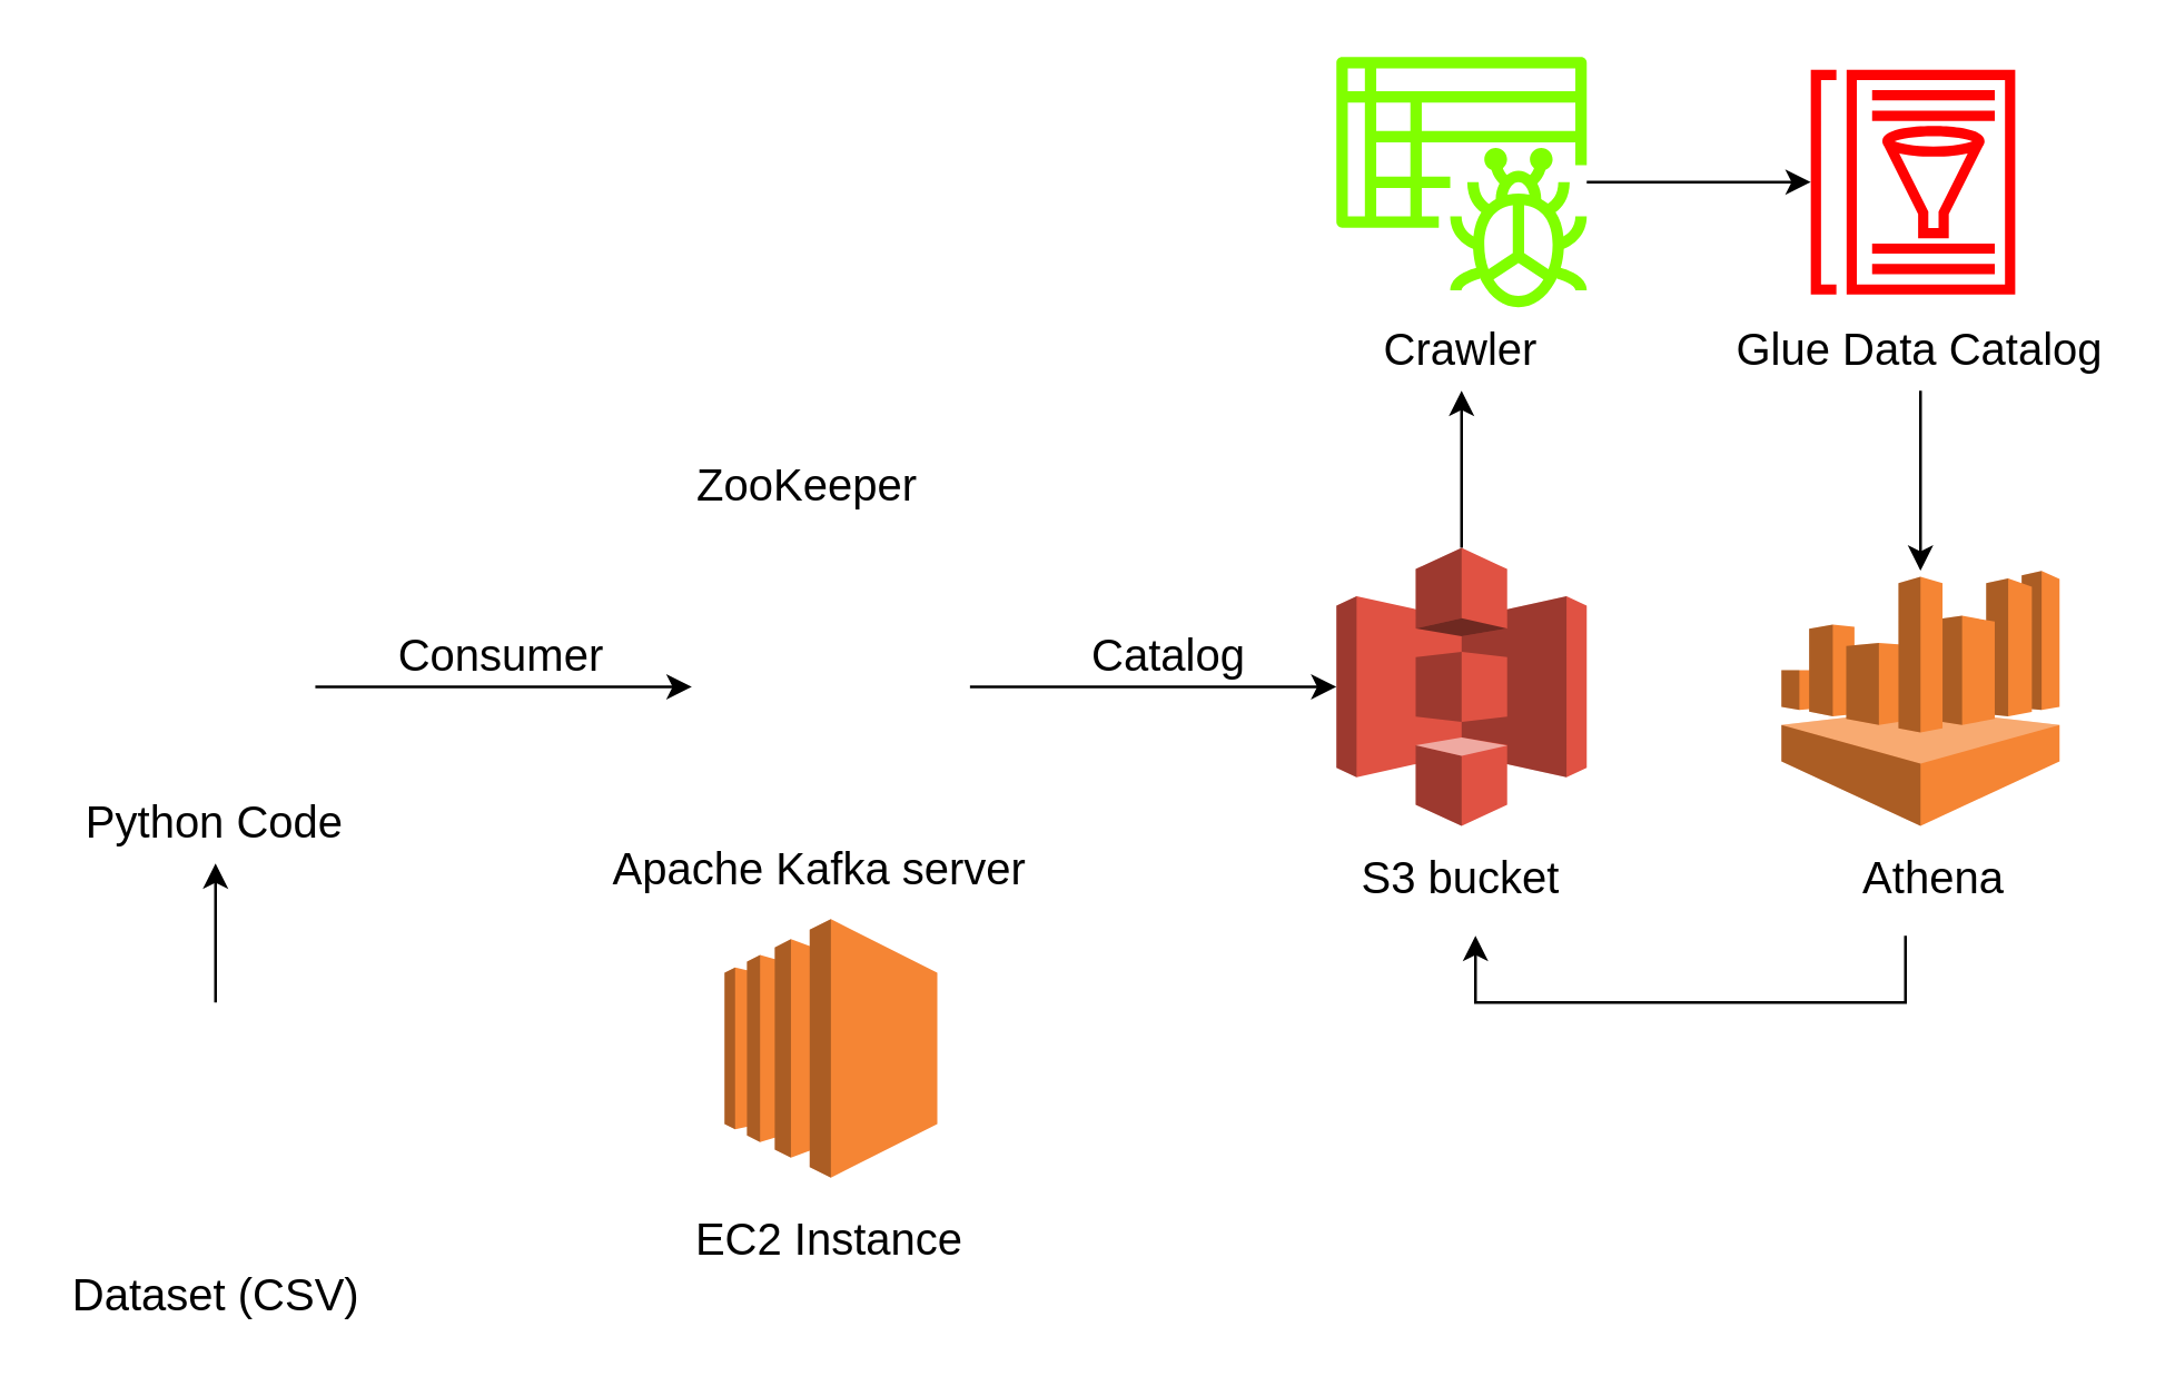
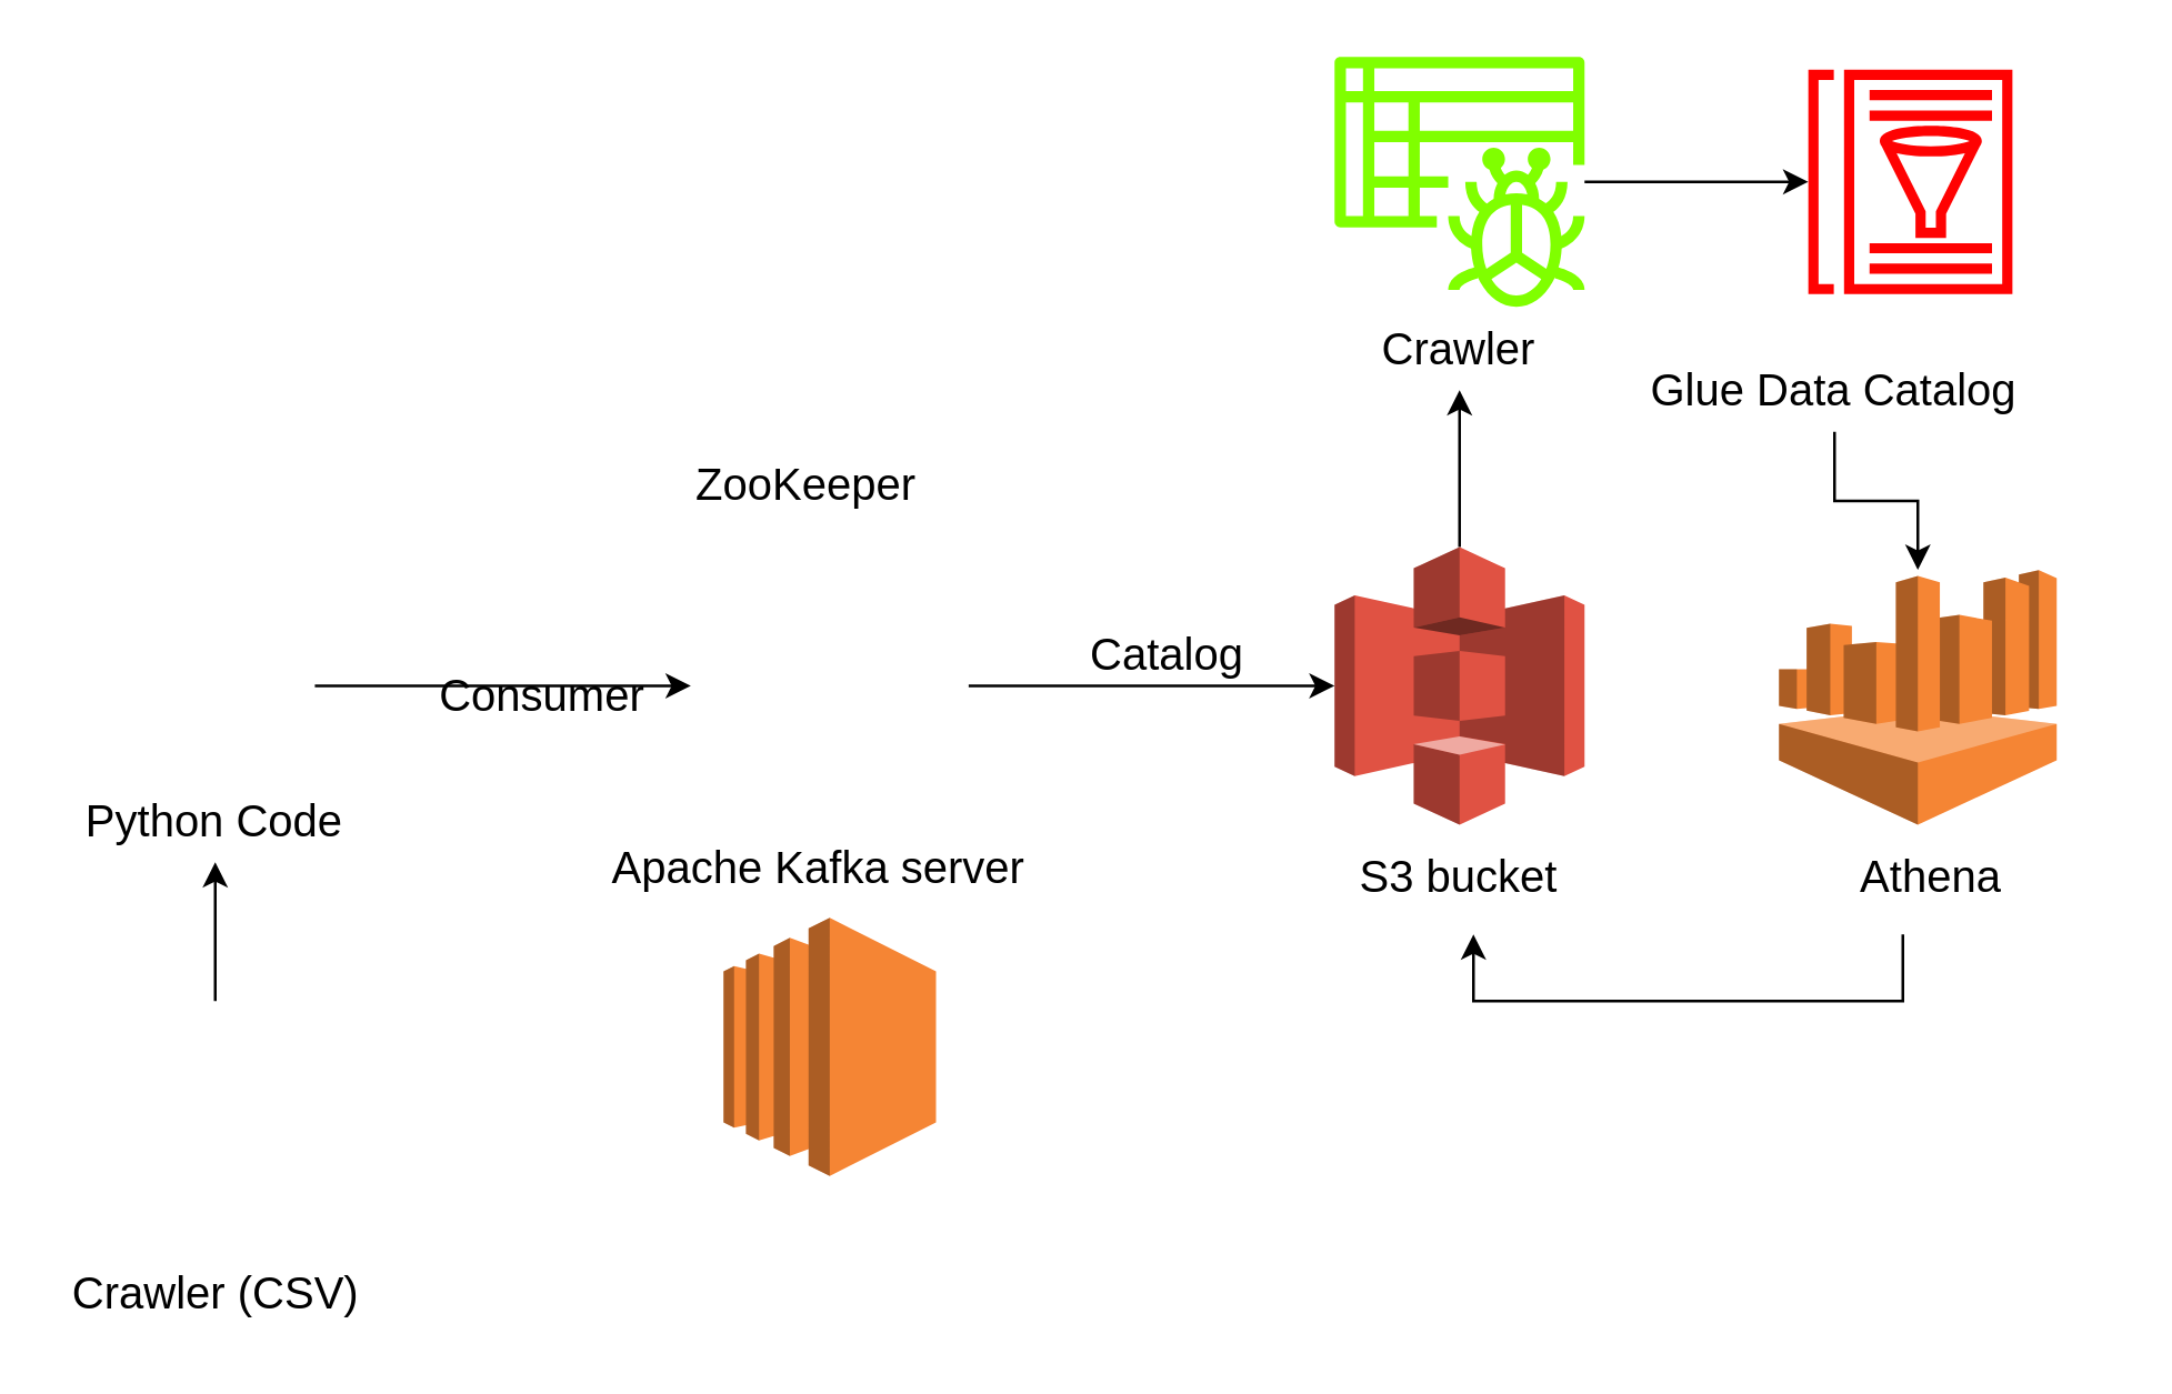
  <mxCell id="0" />
  <mxCell id="1" parent="0" />
  <mxCell id="2" value="" style="edgeStyle=orthogonalEdgeStyle;rounded=0;orthogonalLoop=1;jettySize=auto;html=1;" parent="1" source="3" target="11" edge="1"><mxGeometry relative="1" as="geometry" /></mxCell>
  <mxCell id="3" value="" style="shape=image;imageAspect=0;aspect=fixed;verticalLabelPosition=bottom;verticalAlign=top;image=https://upload.wikimedia.org/wikipedia/commons/0/0a/Apache_kafka-icon.svg;" parent="1" vertex="1"><mxGeometry x="248.25" y="196.5" width="100" height="100" as="geometry" /></mxCell>
  <mxCell id="4" value="" style="edgeStyle=orthogonalEdgeStyle;rounded=0;orthogonalLoop=1;jettySize=auto;html=1;" parent="1" source="5" target="3" edge="1"><mxGeometry relative="1" as="geometry"><mxPoint x="191" y="246.5" as="targetPoint" /><Array as="points"><mxPoint x="220" y="247" /><mxPoint x="220" y="247" /></Array></mxGeometry></mxCell>
  <mxCell id="5" value="" style="shape=image;imageAspect=0;aspect=fixed;verticalLabelPosition=bottom;verticalAlign=top;image=https://s3.dualstack.us-east-2.amazonaws.com/pythondotorg-assets/media/files/python-logo-only.svg;" parent="1" vertex="1"><mxGeometry x="38.87" y="201.5" width="74" height="90" as="geometry" /></mxCell>
  <mxCell id="6" value="" style="shape=image;imageAspect=0;aspect=fixed;verticalLabelPosition=bottom;verticalAlign=top;image=https://svn.apache.org/repos/asf/comdev/project-logos/originals/zookeeper.svg;" parent="1" vertex="1"><mxGeometry x="234.42" y="90.51" width="127.65" height="68.98" as="geometry" /></mxCell>
  <mxCell id="7" value="" style="edgeStyle=orthogonalEdgeStyle;rounded=0;orthogonalLoop=1;jettySize=auto;html=1;" parent="1" source="8" target="28" edge="1"><mxGeometry relative="1" as="geometry" /></mxCell>
  <mxCell id="8" value="" style="shape=image;imageAspect=0;aspect=fixed;verticalLabelPosition=bottom;verticalAlign=top;image=https://uxwing.com/wp-content/themes/uxwing/download/web-app-development/data-icon.png;" parent="1" vertex="1"><mxGeometry x="41.12" y="360" width="71.75" height="86" as="geometry" /></mxCell>
  <mxCell id="9" value="" style="outlineConnect=0;dashed=0;verticalLabelPosition=bottom;verticalAlign=top;align=center;html=1;shape=mxgraph.aws3.ec2;fillColor=#F58534;gradientColor=none;" parent="1" vertex="1"><mxGeometry x="260" y="330" width="76.5" height="93" as="geometry" /></mxCell>
  <mxCell id="10" value="" style="edgeStyle=orthogonalEdgeStyle;rounded=0;orthogonalLoop=1;jettySize=auto;html=1;" parent="1" source="11" target="22" edge="1"><mxGeometry relative="1" as="geometry" /></mxCell>
  <mxCell id="11" value="" style="outlineConnect=0;dashed=0;verticalLabelPosition=bottom;verticalAlign=top;align=center;html=1;shape=mxgraph.aws3.s3;fillColor=#E05243;gradientColor=none;" parent="1" vertex="1"><mxGeometry x="480" y="196.5" width="90" height="100" as="geometry" /></mxCell>
  <mxCell id="12" value="" style="edgeStyle=orthogonalEdgeStyle;rounded=0;orthogonalLoop=1;jettySize=auto;html=1;" parent="1" source="13" target="15" edge="1"><mxGeometry relative="1" as="geometry" /></mxCell>
  <mxCell id="13" value="" style="sketch=0;outlineConnect=0;fillColor=#80FF00;strokeColor=none;dashed=0;verticalLabelPosition=bottom;verticalAlign=top;align=center;html=1;fontSize=12;fontStyle=0;aspect=fixed;pointerEvents=1;shape=mxgraph.aws4.glue_crawlers;" parent="1" vertex="1"><mxGeometry x="480" y="20" width="90" height="90" as="geometry" /></mxCell>
  <mxCell id="14" value="" style="outlineConnect=0;dashed=0;verticalLabelPosition=bottom;verticalAlign=top;align=center;html=1;shape=mxgraph.aws3.athena;fillColor=#F58534;gradientColor=none;" parent="1" vertex="1"><mxGeometry x="640" y="204.75" width="100" height="91.75" as="geometry" /></mxCell>
  <mxCell id="15" value="" style="sketch=0;outlineConnect=0;fontColor=#232F3E;gradientColor=none;fillColor=#FF0202;strokeColor=none;dashed=0;verticalLabelPosition=bottom;verticalAlign=top;align=center;html=1;fontSize=12;fontStyle=0;aspect=fixed;pointerEvents=1;shape=mxgraph.aws4.glue_data_catalog;" parent="1" vertex="1"><mxGeometry x="650" y="24.59" width="74.62" height="80.83" as="geometry" /></mxCell>
- <mxCell id="16" value="&lt;font style=&quot;font-size: 16px;&quot; face=&quot;Helvetica&quot;&gt;Dataset (CSV)&lt;/font&gt;" style="text;strokeColor=none;align=center;fillColor=none;html=1;verticalAlign=middle;whiteSpace=wrap;rounded=0;" parent="1" vertex="1"><mxGeometry x="20.5" y="450" width="113" height="30" as="geometry" /></mxCell>
+ <mxCell id="16" value="&lt;font style=&quot;font-size: 16px;&quot; face=&quot;Helvetica&quot;&gt;Crawler (CSV)&lt;/font&gt;" style="text;strokeColor=none;align=center;fillColor=none;html=1;verticalAlign=middle;whiteSpace=wrap;rounded=0;" parent="1" vertex="1"><mxGeometry x="20.5" y="450" width="113" height="30" as="geometry" /></mxCell>
  <mxCell id="17" value="&lt;font style=&quot;font-size: 16px;&quot; face=&quot;Helvetica&quot;&gt;Apache Kafka server&lt;/font&gt;" style="text;strokeColor=none;align=center;fillColor=none;html=1;verticalAlign=middle;whiteSpace=wrap;rounded=0;" parent="1" vertex="1"><mxGeometry x="213.28" y="296.5" width="162.62" height="30" as="geometry" /></mxCell>
- <mxCell id="18" value="&lt;font style=&quot;font-size: 16px;&quot; face=&quot;Helvetica&quot;&gt;EC2 Instance&lt;/font&gt;" style="text;strokeColor=none;align=center;fillColor=none;html=1;verticalAlign=middle;whiteSpace=wrap;rounded=0;" parent="1" vertex="1"><mxGeometry x="246.5" y="430" width="101.75" height="30" as="geometry" /></mxCell>
- <mxCell id="19" value="&lt;font style=&quot;font-size: 16px;&quot; face=&quot;Helvetica&quot;&gt;Consumer&lt;/font&gt;" style="text;strokeColor=none;align=center;fillColor=none;html=1;verticalAlign=middle;whiteSpace=wrap;rounded=0;" parent="1" vertex="1"><mxGeometry x="150" y="220" width="60" height="30" as="geometry" /></mxCell>
+ <mxCell id="19" value="&lt;font style=&quot;font-size: 16px;&quot; face=&quot;Helvetica&quot;&gt;Consumer&lt;/font&gt;" style="text;strokeColor=none;align=center;fillColor=none;html=1;verticalAlign=middle;whiteSpace=wrap;rounded=0;" parent="1" vertex="1"><mxGeometry x="165" y="235" width="60" height="30" as="geometry" /></mxCell>
  <mxCell id="20" value="&lt;font style=&quot;font-size: 16px;&quot;&gt;Catalog&lt;/font&gt;" style="text;strokeColor=none;align=center;fillColor=none;html=1;verticalAlign=middle;whiteSpace=wrap;rounded=0;" parent="1" vertex="1"><mxGeometry x="390" y="220" width="60" height="30" as="geometry" /></mxCell>
  <mxCell id="21" value="&lt;font style=&quot;font-size: 16px;&quot;&gt;S3 bucket&lt;/font&gt;" style="text;strokeColor=none;align=center;fillColor=none;html=1;verticalAlign=middle;whiteSpace=wrap;rounded=0;" parent="1" vertex="1"><mxGeometry x="475" y="300" width="100" height="30" as="geometry" /></mxCell>
  <mxCell id="22" value="&lt;font style=&quot;font-size: 16px;&quot;&gt;Crawler&lt;/font&gt;" style="text;strokeColor=none;align=center;fillColor=none;html=1;verticalAlign=middle;whiteSpace=wrap;rounded=0;" parent="1" vertex="1"><mxGeometry x="495" y="110" width="60" height="30" as="geometry" /></mxCell>
  <mxCell id="23" value="" style="edgeStyle=orthogonalEdgeStyle;rounded=0;orthogonalLoop=1;jettySize=auto;html=1;" parent="1" source="24" target="14" edge="1"><mxGeometry relative="1" as="geometry" /></mxCell>
- <mxCell id="24" value="&lt;font style=&quot;font-size: 16px;&quot;&gt;Glue Data Catalog&lt;/font&gt;" style="text;strokeColor=none;align=center;fillColor=none;html=1;verticalAlign=middle;whiteSpace=wrap;rounded=0;" parent="1" vertex="1"><mxGeometry x="620" y="110" width="140" height="30" as="geometry" /></mxCell>
+ <mxCell id="24" value="&lt;font style=&quot;font-size: 16px;&quot;&gt;Glue Data Catalog&lt;/font&gt;" style="text;strokeColor=none;align=center;fillColor=none;html=1;verticalAlign=middle;whiteSpace=wrap;rounded=0;" parent="1" vertex="1"><mxGeometry x="590" y="125" width="140" height="30" as="geometry" /></mxCell>
  <mxCell id="25" style="edgeStyle=orthogonalEdgeStyle;rounded=0;orthogonalLoop=1;jettySize=auto;html=1;" parent="1" edge="1"><mxGeometry relative="1" as="geometry"><mxPoint x="530" y="336" as="targetPoint" /><mxPoint x="684.6" y="336" as="sourcePoint" /><Array as="points"><mxPoint x="685" y="360" /><mxPoint x="530" y="360" /></Array></mxGeometry></mxCell>
  <mxCell id="26" value="&lt;font style=&quot;font-size: 16px;&quot;&gt;Athena&lt;/font&gt;" style="text;strokeColor=none;align=center;fillColor=none;html=1;verticalAlign=middle;whiteSpace=wrap;rounded=0;" parent="1" vertex="1"><mxGeometry x="664.62" y="300" width="60" height="30" as="geometry" /></mxCell>
  <mxCell id="27" value="&lt;font style=&quot;font-size: 16px;&quot;&gt;ZooKeeper&lt;/font&gt;" style="text;strokeColor=none;align=center;fillColor=none;html=1;verticalAlign=middle;whiteSpace=wrap;rounded=0;" parent="1" vertex="1"><mxGeometry x="260" y="159.49" width="60" height="30" as="geometry" /></mxCell>
  <mxCell id="28" value="&lt;font style=&quot;font-size: 16px;&quot;&gt;Python Code&lt;/font&gt;" style="text;strokeColor=none;align=center;fillColor=none;html=1;verticalAlign=middle;whiteSpace=wrap;rounded=0;" parent="1" vertex="1"><mxGeometry x="22" y="280" width="110" height="30" as="geometry" /></mxCell>
